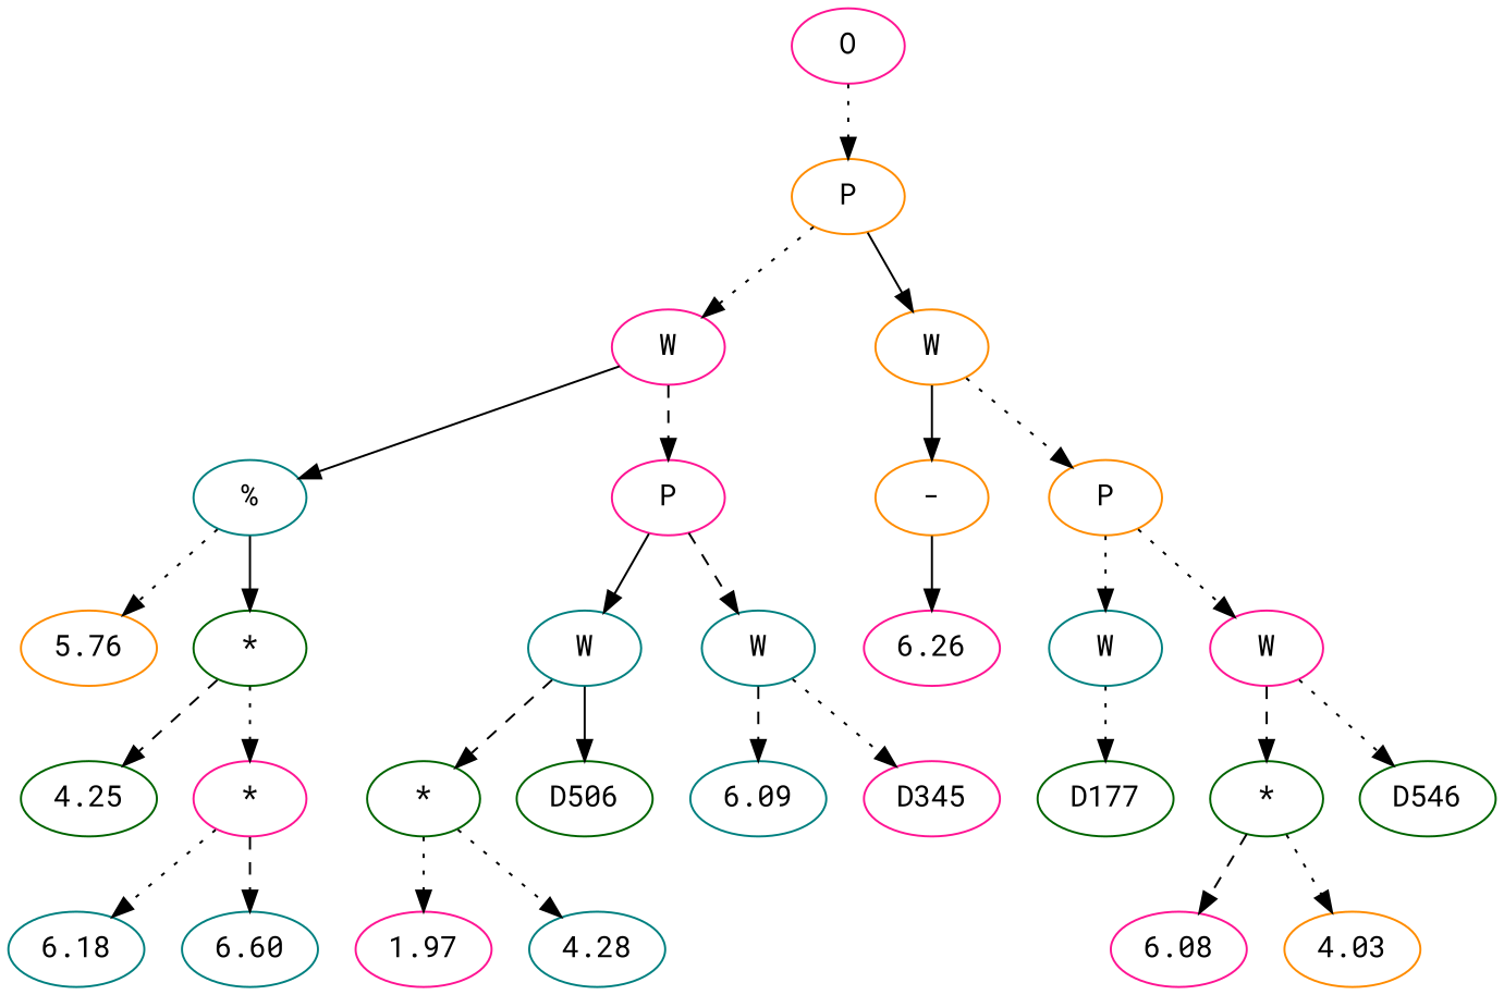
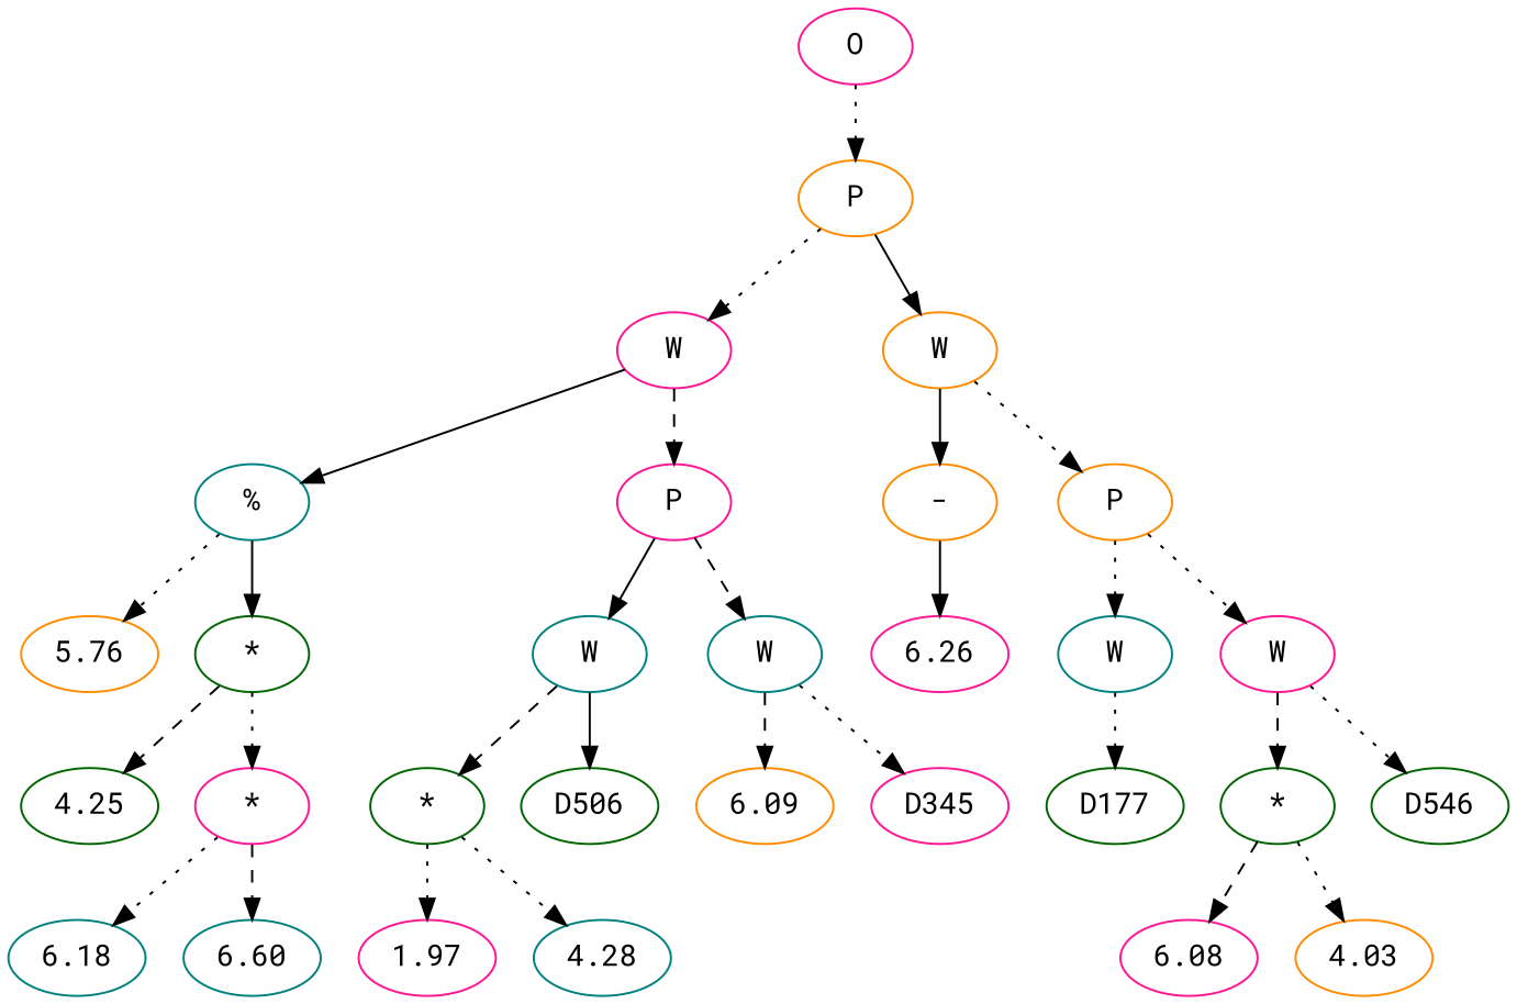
  digraph {
    fontname="Roboto Mono"
    node [color=deeppink fontname="Roboto Mono"]
    edge [fontname="Roboto Mono" style=dotted]
    n1 [label=O]
    n2 [color=darkorange label=P]
    n3 [label=W]
    n4 [color=darkorange label=W]
    n5 [color=teal label="%"]
    n6 [label=P]
    n7 [color=darkorange label="-"]
    n8 [color=darkorange label=P]
    n9 [color=darkorange label=5.76]
    n10 [color=darkgreen label="*"]
    n11 [color=teal label=W]
    n12 [color=teal label=W]
    n13 [color=darkgreen label=4.25]
    n14 [label="*"]
    n15 [color=teal label=6.18]
    n16 [color=teal label=6.60]
    n17 [color=darkgreen label="*"]
    n18 [color=darkgreen label=D506]
-   n19 [color=teal label=6.09]
+   n19 [color=darkorange label=6.09]
    n20 [label=D345]
    n21 [label=1.97]
    n22 [color=teal label=4.28]
    n23 [label=6.26]
    n24 [color=teal label=W]
    n25 [label=W]
    n26 [color=darkgreen label=D177]
    n27 [color=darkgreen label="*"]
    n28 [color=darkgreen label=D546]
    n29 [label=6.08]
    n30 [color=darkorange label=4.03]
    n1 -> n2
    n2 -> n3
    n2 -> n4 [style=solid]
    n3 -> n5 [style=solid]
    n3 -> n6 [style=dashed]
    n4 -> n7 [style=solid]
    n4 -> n8
    n5 -> n9
    n5 -> n10 [style=solid]
    n6 -> n11 [style=solid]
    n6 -> n12 [style=dashed]
    n7 -> n23 [style=solid]
    n8 -> n24
    n8 -> n25
    n10 -> n13 [style=dashed]
    n10 -> n14
    n11 -> n17 [style=dashed]
    n11 -> n18 [style=solid]
    n12 -> n19 [style=dashed]
    n12 -> n20
    n14 -> n15
    n14 -> n16 [style=dashed]
    n17 -> n21
    n17 -> n22
    n24 -> n26
    n25 -> n27 [style=dashed]
    n25 -> n28
    n27 -> n29 [style=dashed]
    n27 -> n30
  }
